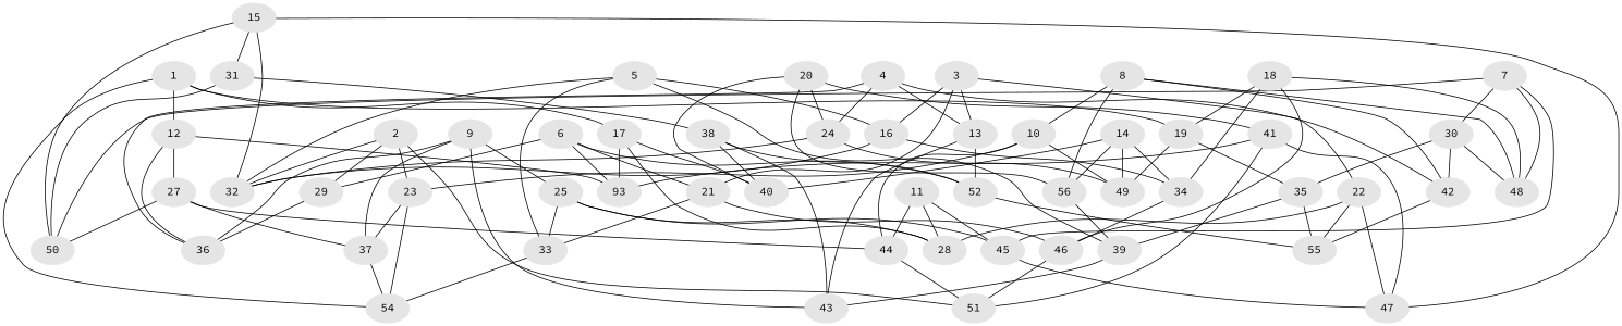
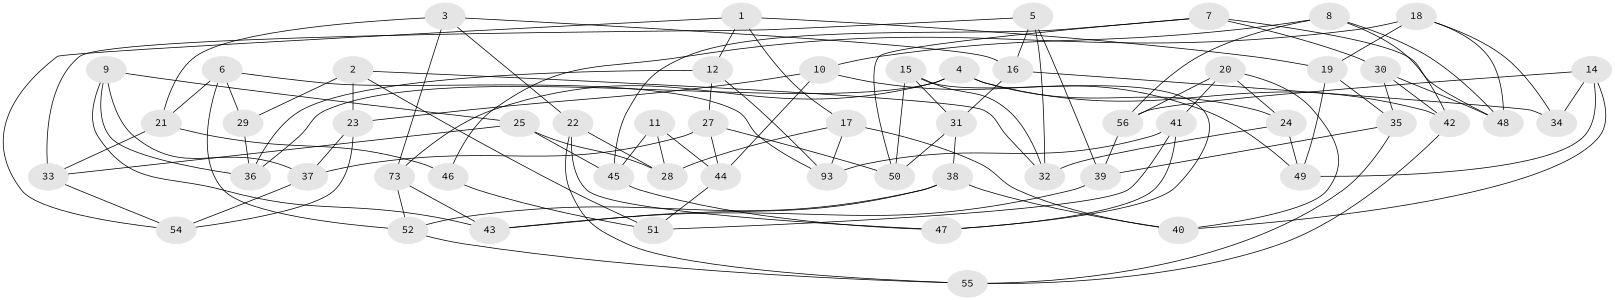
  graph {
    fontname="Source Code Pro"
    node [color=gray90 fontname="Source Code Pro" style=filled]
    edge [fontname="Source Code Pro"]
    1
    12
    17
    19
    54
    36
    n7 [label=93]
    27
    28
    40
    49
    35
    2
    23
    29
    32
    51
    37
    3
-   13
+   13 [label=73]
    16
    21
    22
    52
    43
    34
    31
    33
    46
    47
    55
    4
    24
    42
    5
    39
    6
    7
    30
    45
    48
    50
    8
    10
    n45 [label=56]
    44
    9
    25
    11
    14
    15
    38
    18
    20
    41
    1 -- 12
    1 -- 17
    1 -- 19
    1 -- 54
    12 -- 36
    12 -- n7
    12 -- 27
    17 -- n7
    17 -- 28
    17 -- 40
    19 -- 49
    19 -- 35
    27 -- 37
    27 -- 50
    27 -- 44
    35 -- 55
    35 -- 39
    2 -- 23
    2 -- 29
    2 -- 32
    2 -- 51
    23 -- 54
    23 -- 37
    29 -- 36
    37 -- 54
    3 -- 13
    3 -- 16
    3 -- 21
    3 -- 22
    13 -- 52
    13 -- 43
    16 -- 34
-   16 -- 32
+   16 -- 31
    21 -- 33
    21 -- 46
    22 -- 28
    22 -- 47
    22 -- 55
    52 -- 55
-   34 -- 46
    31 -- 50
    31 -- 38
    33 -- 54
    46 -- 51
    4 -- 36
    4 -- 13
    4 -- 24
    4 -- 42
    24 -- 49
    24 -- 32
    42 -- 55
    5 -- 32
    5 -- 16
    5 -- 33
    5 -- 39
    39 -- 43
    6 -- n7
    6 -- 29
    6 -- 21
    6 -- 52
    7 -- 30
    7 -- 45
    7 -- 48
    7 -- 50
    30 -- 35
    30 -- 42
    30 -- 48
    45 -- 47
    8 -- 42
    8 -- 48
    8 -- 10
    8 -- n45
    10 -- 49
    10 -- 23
    10 -- 44
    n45 -- 39
    44 -- 51
    9 -- 36
    9 -- 37
    9 -- 43
    9 -- 25
    25 -- 28
    25 -- 33
    25 -- 45
    11 -- 28
    11 -- 45
    11 -- 44
    14 -- 40
    14 -- 49
    14 -- 34
    14 -- n45
    15 -- 32
    15 -- 31
    15 -- 47
    15 -- 50
    38 -- 40
    38 -- 52
    38 -- 43
    18 -- 19
    18 -- 34
    18 -- 46
    18 -- 48
    20 -- 40
    20 -- 24
    20 -- n45
    20 -- 41
    41 -- n7
    41 -- 51
    41 -- 47
  }
